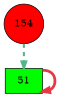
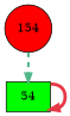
  digraph {
    rankdir=TB
    node [style=filled]
    n1 [fillcolor="#fe0000" label=154 shape=circle]
-   n2 [fillcolor="#00fe00" label=51 shape=box]
+   n2 [fillcolor="#00fe00" label=54 shape=box]
    n1 -> n2 [color="#52b788" penwidth=3.00 style=dashed]
    n2 -> n2 [color="#e63946" penwidth=4.00]
  }
